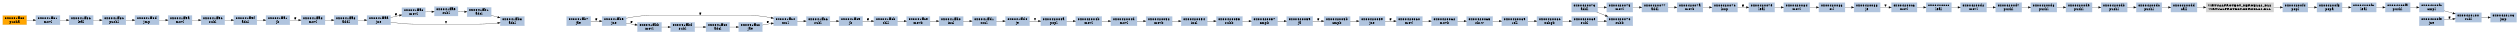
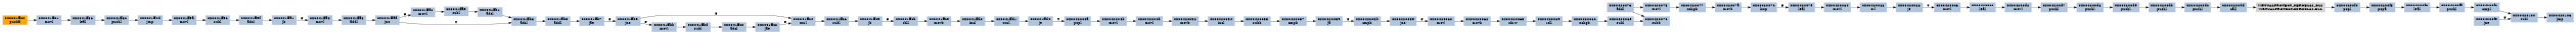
  strict digraph {
    rankdir=LR
    node [color=lightsteelblue fillcolor=lightsteelblue shape=rectangle style=filled]
    edge [color="#000000"]
    n1 [label="0x00420070\nsubb"]
    n2 [label="0x00420073\naddl"]
    n3 [label="0x00420075\nmovl"]
-   n4 [label="0x00420077\naddl"]
+   n4 [label="0x00420077\nxchgb"]
    n5 [label="0x0041ffc0\nadcl"]
    n6 [label="0x0041ffc2\njae"]
    n7 [label="0x0041ffc4\nxorl"]
    n8 [label="0x0041ffc6\nsubl"]
    n9 [label="0x004200d7\npushl"]
    n10 [label="0x004200d8\npushl"]
    n11 [label="0x004200d9\npushl"]
    n12 [label="0x004200db\npushl"]
    n13 [label="0x00420065\nshrw"]
    n14 [label="0x00420069\nroll"]
    n15 [label="0x0042006c\nxchgb"]
    n16 [label="0x0042006e\nsubl"]
    n17 [label="0x004200c6\nmovl"]
    n18 [label="0x004200cc\nleal"]
    n19 [label="0x004200d2\nmovl"]
    n20 [label="0x0042004d\nmovl"]
    n21 [label="0x00420052\nmovb"]
    n22 [label="0x00420054\nincl"]
    n23 [label="0x00420055\nsubb"]
    n24 [label="0x0041ffa1\njb"]
    n25 [label="0x0041ffa3\nmovl"]
    n26 [label="0x0041ffa8\naddl"]
    n27 [label="0x0041ffaa\njne"]
    n28 [label="0x0042007a\nmovb"]
    n29 [label="0x0042007c\nloop"]
    n30 [label="0x0042007e\nleal"]
    n31 [label="0x00420084\nmovl"]
    n32 [label="0x0041ffbd\nsubl"]
    n33 [label="0x0041ffcb\nshll"]
    n34 [label="0x0041ffce\nmovb"]
    n35 [label="0x0041ffd0\nincl"]
    n36 [label="0x0041ffd1\nxorl"]
    n37 [label="0x0041ffd4\nje"]
    n38 [label="0x0041ffac\nmovl"]
    n39 [label="0x0041ffb3\nadcl"]
    n40 [label="0x00420086\norl"]
    n41 [label="0x00420088\nje"]
    n42 [label="0x00420057\ncmpb"]
    n43 [label="0x00420059\nja"]
    n44 [label="0x0042005e\njne"]
    n45 [label="0x00420060\nmovl"]
    n46 [label="0x00420062\nmovb"]
    n47 [label="0x004200dc\npushl"]
    n48 [label="0x004200dd\ncall"]
    n49 [color=lightgrey fillcolor=lightgrey label="VIRTUALPROTECT_KERNEL32_DLL\nVIRTUALPROTECT-KERNEL32-DLL"]
    n50 [label="0x004200fe\njne"]
    n51 [label="0x00420100\nsubl"]
    n52 [label="0x00420103\njmp"]
    n53 [label="0x0041ffae\nsubl"]
+   n54 [label="0x0041ffb5\naddl"]
    n55 [label="0x0041ffb1\nadcl"]
    n56 [label="0x004200f4\npopl"]
    n57 [label="0x004200f5\npopa"]
    n58 [label="0x004200f6\nleal"]
    n59 [label="0x004200fa\npushl"]
    n60 [label="0x004200fc\ncmpl"]
    n61 [label="0x0041ffb7\njae"]
    n62 [label="0x0041ffb9\njne"]
    n63 [label="0x0041ffbb\nmovl"]
    n64 [label="0x0041ff9c\nsubl"]
    n65 [label="0x0041ff9f\nadcl"]
    n66 [label="0x0041ff81\nmovl"]
    n67 [label="0x0041ff86\nleal"]
    n68 [label="0x0041ff8c\npushl"]
    n69 [label="0x0041ff8d\njmp"]
    n70 [label="0x0042005b\ncmpb"]
    n71 [label="0x0041ffc9\njb"]
    n72 [label="0x0041ff9a\nmovl"]
    n73 [color=lightgrey fillcolor=orange label="0x0041ff80\npusha"]
    n74 [label="0x0042004a\npopl"]
    n75 [label="0x0042004b\nmovl"]
    n2 -> n1
    n2 -> n3
    n3 -> n4
    n4 -> n28
    n5 -> n6
    n6 -> n7 [label=F]
    n7 -> n8
    n8 -> n71
    n9 -> n10
    n10 -> n11
    n11 -> n12
    n12 -> n47
    n13 -> n14
    n14 -> n15
    n15 -> n16
    n16 -> n1
    n17 -> n18
    n18 -> n19
    n19 -> n9
    n20 -> n21
    n21 -> n22
    n22 -> n23
    n23 -> n42
    n24 -> n25 [label=F]
    n25 -> n26
    n26 -> n27
    n27 -> n38 [label=F]
    n27 -> n39 [label=T]
    n28 -> n29
    n29 -> n30 [label=F]
    n30 -> n31
    n31 -> n40
    n32 -> n5
    n33 -> n34
    n34 -> n35
    n35 -> n36
    n36 -> n37
    n37 -> n74 [label=T]
    n38 -> n53
+   n39 -> n54
    n40 -> n41
    n41 -> n17 [label=T]
    n42 -> n43
    n43 -> n70 [label=F]
    n44 -> n45 [label=F]
    n45 -> n46
    n46 -> n13
    n47 -> n48
    n48 -> n49
    n49 -> n56
    n50 -> n51 [label=F]
    n51 -> n52
    n53 -> n55
+   n54 -> n61
    n55 -> n39
    n56 -> n57
    n57 -> n58
    n58 -> n59
    n59 -> n60
    n60 -> n51
    n61 -> n62 [label=F]
    n62 -> n7 [label=F]
    n62 -> n63 [label=F]
    n63 -> n32
    n64 -> n65
    n65 -> n24
    n66 -> n67
    n67 -> n68
    n68 -> n69
    n69 -> n72
    n70 -> n44
    n71 -> n33 [label=F]
    n72 -> n64
    n73 -> n66
    n74 -> n75
    n75 -> n20
  }
